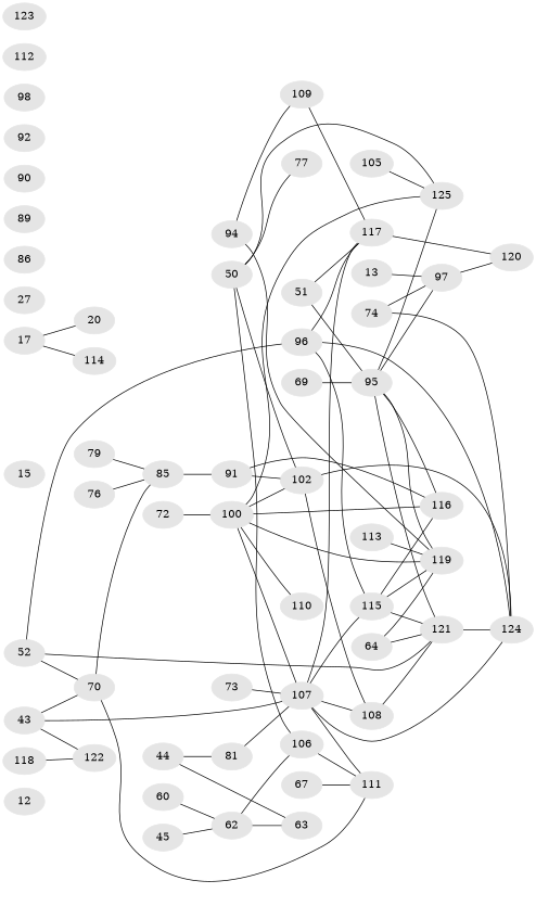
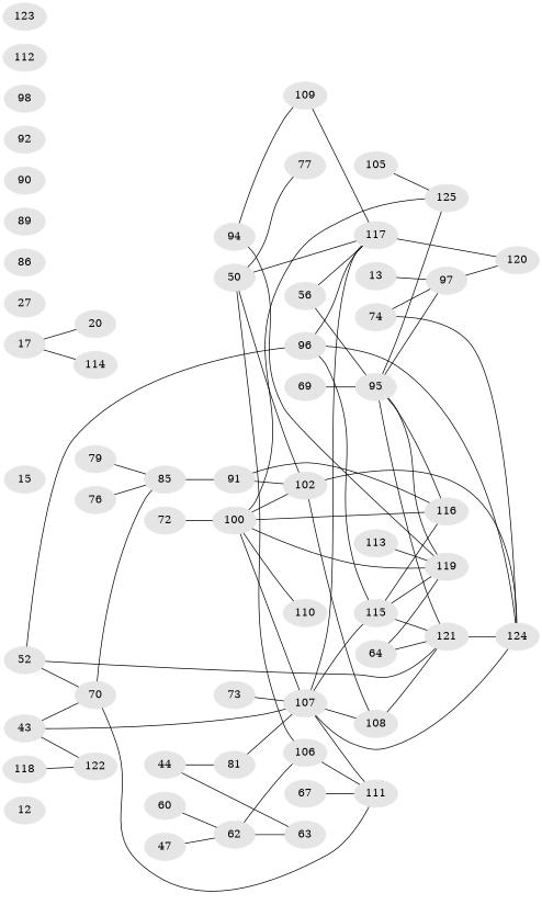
  graph {
    rankdir=LR
    node [color=gray90 style=filled]
    12
    13
    97
    120
    15
    17
    20
    114
    27
    70 [super="+14+33"]
    111 [super="+22+31"]
    85 [super="+9"]
    43
    107 [super="+84+83"]
    122
    117 [super="+88"]
    124 [super="+87"]
    115 [super="+78"]
    108 [super="+55"]
    119 [super="+104"]
    44 [super="+42+36"]
    63
    n23 [label=81]
    62 [super="+6"]
    106 [super="+35"]
-   47 [label=45]
+   47
    50 [super="+45"]
    77
    102 [super="+18"]
    125
    95 [super="+75"]
    121 [super="+101+82"]
    116 [super="+10+11+38+46+58"]
-   51
+   51 [label=56]
    52
    96 [super="+53+39"]
    60
    64 [super="+48"]
    67
    69
    91 [super="+5"]
    100 [super="+34+1+81+61"]
    110
    72
    73
    74
    76
    79
    86
    89
    90
    92
    94 [super="+3+56"]
    109 [super="+93+23"]
    98
    105
    112
    113
    118
    123
    13 -- 97
    97 -- 120
    17 -- 20
    17 -- 114
    70 -- 111
    70 -- 85
    85 -- 91
    43 -- 70
    43 -- 107
    43 -- 122
    107 -- 111
    107 -- 117 [weight=3]
    107 -- 124 [weight=2]
    107 -- 115
    107 -- 108
    117 -- 120
    115 -- 119
    115 -- 121
    115 -- 116
    108 -- 121
    44 -- 63
    44 -- n23
    n23 -- 107
    62 -- 63
    62 -- 106
    106 -- 111
    47 -- 62
    50 -- 106
    50 -- 77
    50 -- 102
-   50 -- 125
+   50 -- 117
    102 -- 124
    102 -- 108
    95 -- 97
    95 -- 119
    95 -- 125
    95 -- 121
    95 -- 116 [weight=2]
    121 -- 124 [weight=3]
    51 -- 117
    51 -- 95
    52 -- 70
    52 -- 121
    52 -- 96
    96 -- 117
    96 -- 124
    96 -- 115
    60 -- 62
    64 -- 119 [weight=2]
    64 -- 121
    67 -- 111
    69 -- 95
    91 -- 102
    91 -- 116
    100 -- 107
    100 -- 119
    100 -- 102
    100 -- 125
    100 -- 116 [weight=3]
    100 -- 110
    72 -- 100
    73 -- 107
    74 -- 97
    74 -- 124
    76 -- 85
    79 -- 85
    94 -- 119 [weight=2]
    94 -- 109
    109 -- 117
    105 -- 125
    113 -- 119
    118 -- 122
  }
